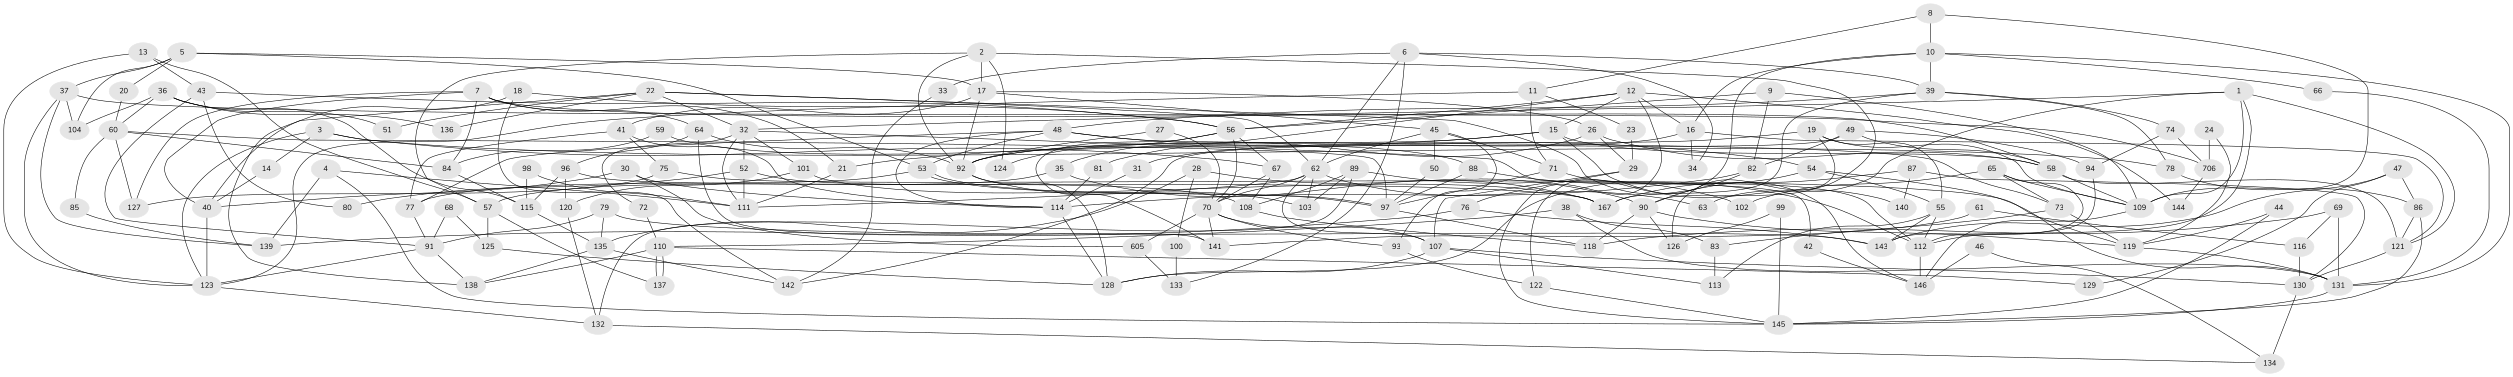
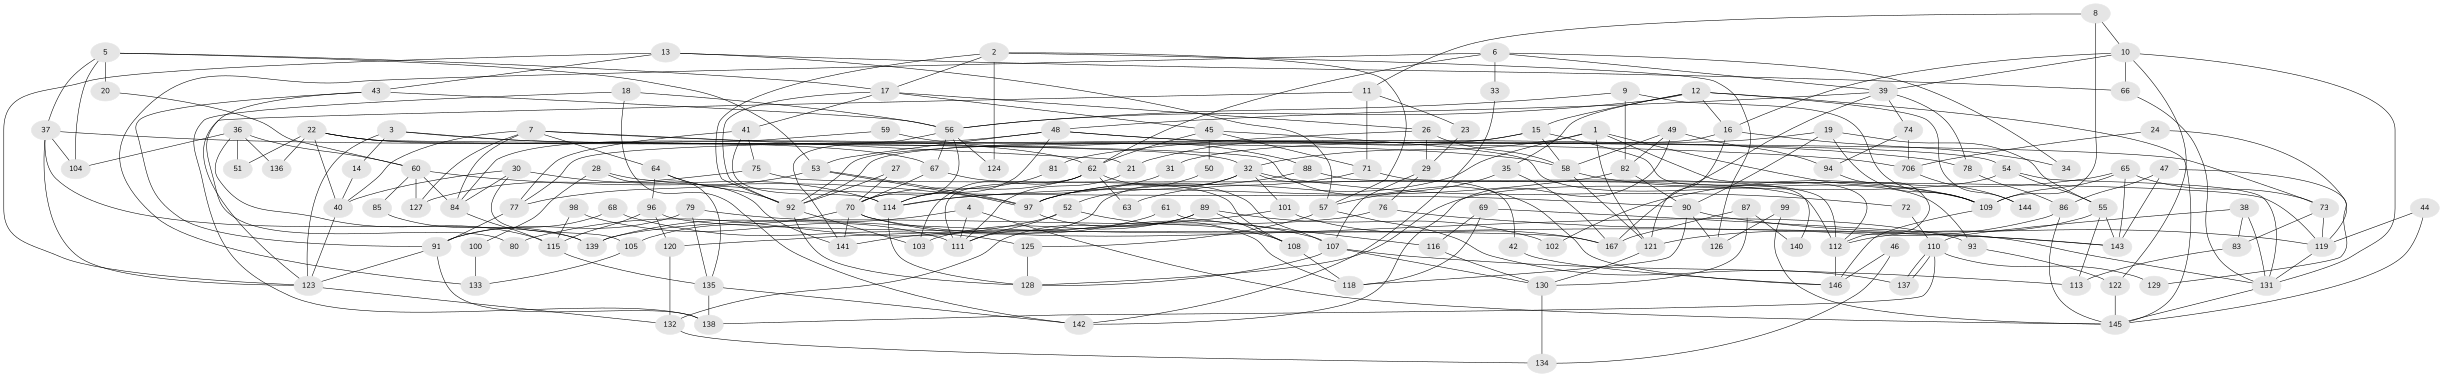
  graph {
    fontname=Nunito
    node [color=gray90 fontname=Nunito style=filled]
    edge [fontname=Nunito]
    1
    32
    63
    109
    112
    121
    111
    42
    52
    72
    101
    146
    130
    2
    17
    57
    92
    124
    126
    26
    41
    45
    125
    137
    62
    70
    107
    103
    128
    3
    14
    67
    78
    123
    40
    108
    86
    132
    4
    139
    145
    5
    20
    37
    53
    104
    60
    n48 [label=706]
    77
    97
    6
    33
    34
    39
    133
    142
    n57 [label=167]
    48
    74
    7
    21
    58
    64
    84
    127
    141
    96
    115
    8
    10
    11
    16
    66
    122
    131
    23
    71
    9
    56
    82
    90
    114
    29
    12
    15
    35
    144
    140
    13
    43
    80
    91
    81
    75
    50
    93
    18
    138
    19
    31
    55
    143
    113
    119
    118
    85
    22
    51
    136
    76
    24
    27
-   105 [label=605]
+   105
    28
    100
    135
    30
    110
    120
    36
    38
    83
    129
    54
    73
    94
    44
    46
    134
    47
    49
    59
    88
    61
    116
    65
    102
    68
    69
    79
    87
    89
    98
    99
    1 -- 32
    1 -- 63
    1 -- 109
    1 -- 112
    1 -- 121
    32 -- 111
    32 -- 42
    32 -- 52
    32 -- 72
    32 -- 101
    109 -- 146
    112 -- 146
    121 -- 130
    42 -- 146
    52 -- 111
    52 -- 108
    52 -- 80
    72 -- 110
    101 -- n57
    101 -- 120
    130 -- 134
    2 -- 17
    2 -- 57
    2 -- 92
    2 -- 124
    2 -- 126
    17 -- 92
    17 -- 26
    17 -- 41
    17 -- 45
    57 -- 125
    57 -- 137
    92 -- 103
    92 -- 128
    26 -- 58
    26 -- 29
    26 -- 81
    41 -- 77
    41 -- 114
    41 -- 75
    45 -- 62
    45 -- 71
    45 -- 50
    45 -- 93
    125 -- 128
    62 -- 63
    62 -- 111
    62 -- 70
    62 -- 107
    62 -- 103
    70 -- 107
    70 -- 141
    70 -- 93
    70 -- 105
    107 -- 130
    107 -- 128
    107 -- 113
    3 -- 14
    3 -- 67
    3 -- 78
    3 -- 123
    14 -- 40
    67 -- 70
    67 -- 108
    78 -- 86
    123 -- 132
    40 -- 123
    108 -- 118
    86 -- 121
    86 -- 145
    132 -- 134
    4 -- 111
    4 -- 139
    4 -- 145
    5 -- 17
    5 -- 20
    5 -- 37
    5 -- 53
    5 -- 104
    20 -- 60
    37 -- 123
    37 -- 139
    37 -- 104
    37 -- n48
    53 -- 77
    53 -- 97
    53 -- 97
    60 -- 97
    60 -- 84
    60 -- 127
    60 -- 85
    n48 -- 144
    77 -- 91
    97 -- 118
    6 -- 62
    6 -- 33
    6 -- 34
    6 -- 39
    6 -- 133
    33 -- 142
    39 -- 78
    39 -- n57
    39 -- 48
    39 -- 74
    48 -- 53
    48 -- 77
    48 -- 114
    48 -- 54
    48 -- 73
    74 -- n48
    74 -- 94
    7 -- 40
    7 -- 21
    7 -- 58
    7 -- 64
    7 -- 84
    7 -- 127
    21 -- 111
    58 -- 109
    58 -- 121
    64 -- 92
    64 -- 141
    64 -- 96
    84 -- 115
    96 -- n57
    96 -- 115
    96 -- 120
    115 -- 135
    8 -- 109
    8 -- 10
    8 -- 11
    10 -- 39
    10 -- 16
    10 -- 66
    10 -- 122
    10 -- 131
    11 -- 123
    11 -- 23
    11 -- 71
    16 -- 121
    16 -- 92
    16 -- 34
    66 -- 131
    122 -- 145
    131 -- 145
    23 -- 29
    71 -- 112
    71 -- 97
    9 -- 109
    9 -- 56
    9 -- 82
    56 -- 124
    56 -- 70
    56 -- 67
    56 -- 141
    82 -- 90
    82 -- 114
    90 -- 126
    90 -- 119
    90 -- 118
    114 -- 128
    29 -- 107
    29 -- 76
    12 -- 145
    12 -- 16
    12 -- 56
    12 -- 15
    12 -- 35
    12 -- 144
    15 -- 92
    15 -- 21
    15 -- 58
    15 -- 140
    35 -- 57
    35 -- n57
    13 -- 57
    13 -- 123
+   13 -- 66
    13 -- 43
    43 -- 56
    43 -- 80
    43 -- 91
    91 -- 123
    91 -- 138
    81 -- 114
    75 -- 127
    75 -- 119
    50 -- 97
    93 -- 122
    18 -- 142
    18 -- 56
    18 -- 138
    19 -- 109
    19 -- 90
    19 -- 31
    19 -- 55
    31 -- 114
    55 -- 112
    55 -- 143
    55 -- 113
    119 -- 131
    85 -- 139
    22 -- 32
    22 -- 146
    22 -- 62
    22 -- 40
    22 -- 51
    22 -- 136
    76 -- 139
    76 -- 143
    24 -- n48
    24 -- 119
    27 -- 92
    27 -- 70
    105 -- 133
    28 -- 90
    28 -- 100
    28 -- 135
    100 -- 133
    135 -- 142
    135 -- 138
    30 -- 40
+   30 -- 84
    30 -- 114
    30 -- 105
    110 -- 137
    110 -- 137
    110 -- 138
    110 -- 129
    120 -- 132
    36 -- 104
    36 -- 60
    36 -- 115
    36 -- 51
    36 -- 136
    38 -- 131
    38 -- 110
    38 -- 83
    83 -- 113
    54 -- 128
    54 -- 131
    54 -- 55
    73 -- 119
    73 -- 83
    94 -- 112
    44 -- 145
    44 -- 119
    46 -- 146
    46 -- 134
    47 -- 86
    47 -- 143
    47 -- 129
    49 -- 142
    49 -- 58
    49 -- 82
    49 -- 94
    59 -- 84
    59 -- 88
    88 -- 112
    88 -- 97
    61 -- 141
    61 -- 116
    116 -- 130
    65 -- 109
    65 -- 143
    65 -- 73
    65 -- 102
    68 -- 125
    68 -- 91
    69 -- 131
    69 -- 118
    69 -- 116
    79 -- 91
    79 -- 143
    79 -- 135
    87 -- 130
    87 -- n57
    87 -- 140
    89 -- 103
    89 -- 108
    89 -- 132
    89 -- 102
    98 -- 111
    98 -- 115
    99 -- 126
    99 -- 145
  }
